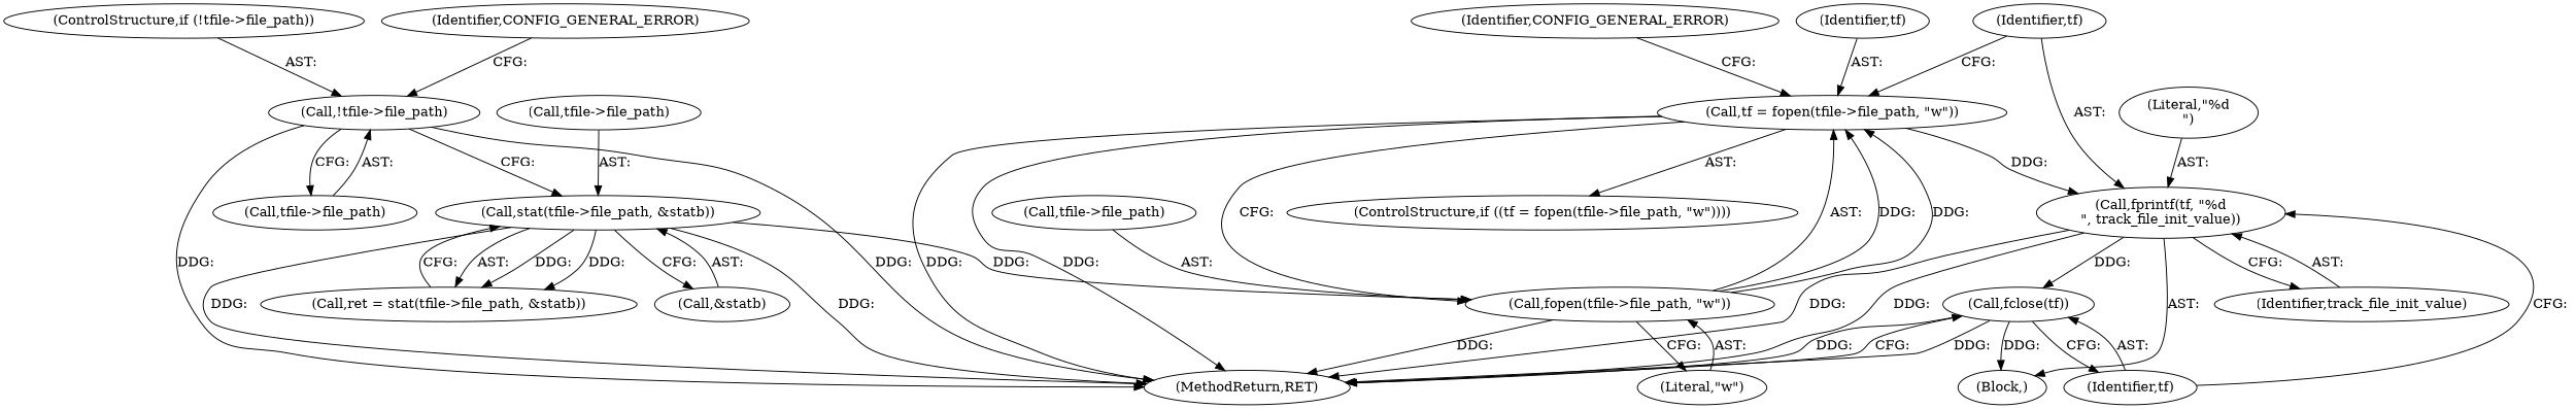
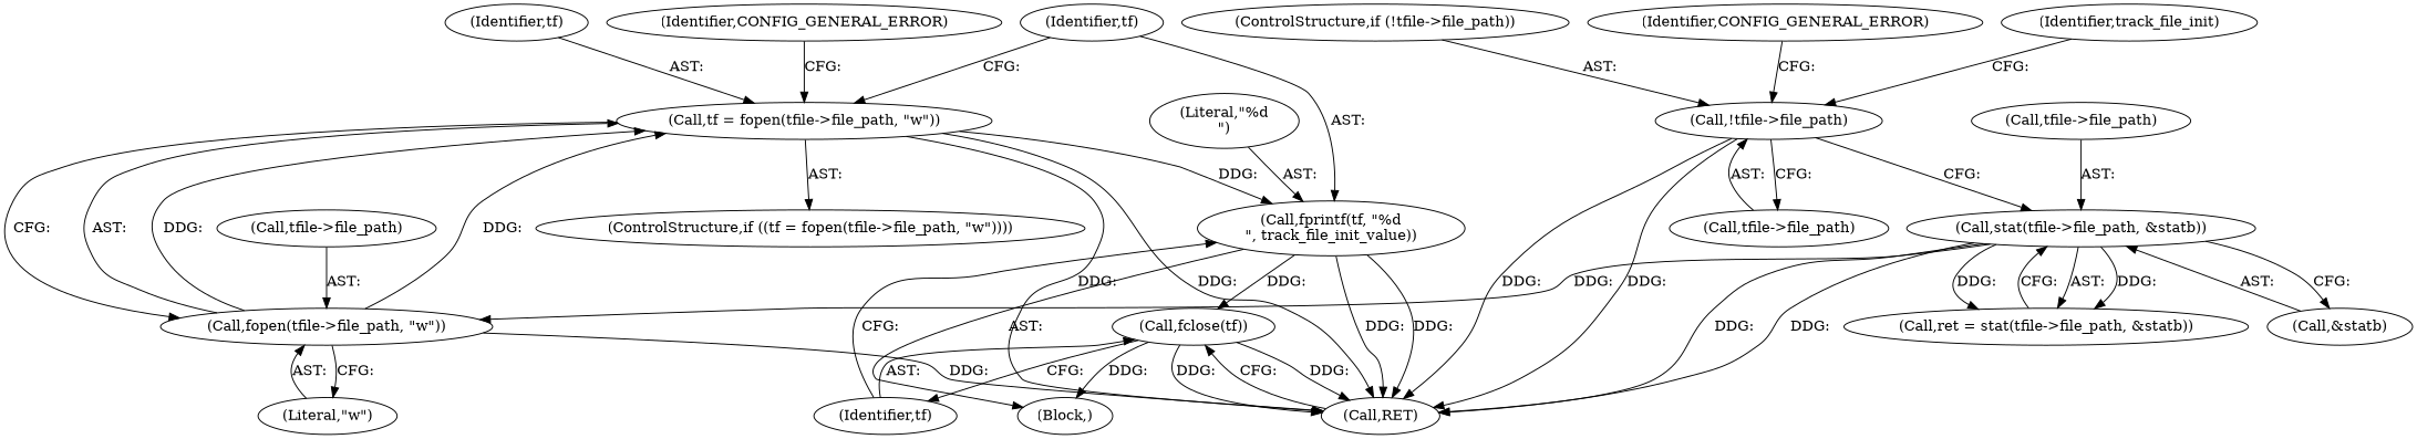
  digraph {
    n1 [label="(Call,fprintf(tf, \"%d\n\", track_file_init_value))"]
    n2 [label="(Call,fclose(tf))"]
-   n3 [label="(Identifier,track_file_init_value)"]
-   n4 [label="(MethodReturn,RET)"]
+   n4 [label="(Call,RET)"]
    n5 [label="(Block,)"]
    n6 [label="(Identifier,tf)"]
    n7 [label="(Call,tf = fopen(tfile->file_path, \"w\"))"]
    n8 [label="(Call,fopen(tfile->file_path, \"w\"))"]
    n9 [label="(ControlStructure,if ((tf = fopen(tfile->file_path, \"w\"))))"]
    n10 [label="(Literal,\"w\")"]
    n11 [label="(Call,stat(tfile->file_path, &statb))"]
    n12 [label="(Call,&statb)"]
    n13 [label="(Call,ret = stat(tfile->file_path, &statb))"]
    n14 [label="(Call,!tfile->file_path)"]
    n15 [label="(Call,tfile->file_path)"]
    n16 [label="(ControlStructure,if (!tfile->file_path))"]
    n17 [label="(Identifier,tf)"]
    n18 [label="(Identifier,CONFIG_GENERAL_ERROR)"]
    n19 [label="(Call,tfile->file_path)"]
+   n20 [label="(Identifier,track_file_init)"]
    n21 [label="(Identifier,tf)"]
    n22 [label="(Identifier,CONFIG_GENERAL_ERROR)"]
    n23 [label="(Call,tfile->file_path)"]
    n24 [label="(Literal,\"%d\n\")"]
    n1 -> n2 [label="DDG: "]
-   n1 -> n3 [label="CFG: "]
    n1 -> n4 [label="DDG: "]
    n1 -> n4 [label="DDG: "]
    n1 -> n5 [label="AST: "]
    n2 -> n4 [label="DDG: "]
    n2 -> n4 [label="DDG: "]
    n2 -> n5 [label="DDG: "]
    n2 -> n6 [label="CFG: "]
-   n3 -> n1 [label="AST: "]
    n4 -> n2 [label="CFG: "]
    n6 -> n1 [label="CFG: "]
    n6 -> n2 [label="AST: "]
    n7 -> n1 [label="DDG: "]
    n7 -> n4 [label="DDG: "]
    n7 -> n4 [label="DDG: "]
    n7 -> n8 [label="CFG: "]
    n7 -> n9 [label="AST: "]
    n8 -> n4 [label="DDG: "]
    n8 -> n7 [label="AST: "]
    n8 -> n7 [label="DDG: "]
    n8 -> n7 [label="DDG: "]
    n8 -> n10 [label="CFG: "]
    n10 -> n8 [label="AST: "]
    n11 -> n4 [label="DDG: "]
    n11 -> n4 [label="DDG: "]
    n11 -> n8 [label="DDG: "]
    n11 -> n12 [label="CFG: "]
    n11 -> n13 [label="AST: "]
    n11 -> n13 [label="DDG: "]
    n11 -> n13 [label="DDG: "]
    n12 -> n11 [label="AST: "]
    n13 -> n11 [label="CFG: "]
    n14 -> n4 [label="DDG: "]
    n14 -> n4 [label="DDG: "]
    n14 -> n11 [label="CFG: "]
    n14 -> n15 [label="CFG: "]
    n15 -> n14 [label="AST: "]
    n16 -> n14 [label="AST: "]
    n17 -> n7 [label="AST: "]
    n18 -> n14 [label="CFG: "]
    n19 -> n8 [label="AST: "]
+   n20 -> n14 [label="CFG: "]
    n21 -> n1 [label="AST: "]
    n21 -> n7 [label="CFG: "]
    n22 -> n7 [label="CFG: "]
    n23 -> n11 [label="AST: "]
    n24 -> n1 [label="AST: "]
  }
